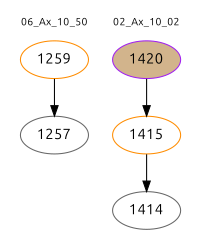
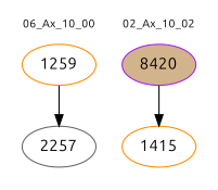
  digraph {
    fontname=Ubuntu
    node [color=darkorange fillcolor=white fontname=Ubuntu style=filled]
    edge [color=black fontname=Ubuntu style=solid]
    n1 [label=1259]
-   n2 [color=gray40 label=1257]
+   n2 [color=gray40 label=2257]
    n3 [label=1415]
-   n4 [color=gray40 label=1414]
-   n5 [color=purple fillcolor=tan label=1420]
+   n5 [color=purple fillcolor=tan label=8420]
    subgraph cluster_1 {
      color=white
      fontsize=10
-     label="06_Ax_10_50"
+     label="06_Ax_10_00"
      n1
      n2
    }
    subgraph cluster_2 {
      color=white
      fontsize=10
      label="02_Ax_10_02"
      n3
-     n4
      n5
    }
    n1 -> n2
-   n3 -> n4
    n5 -> n3
  }
